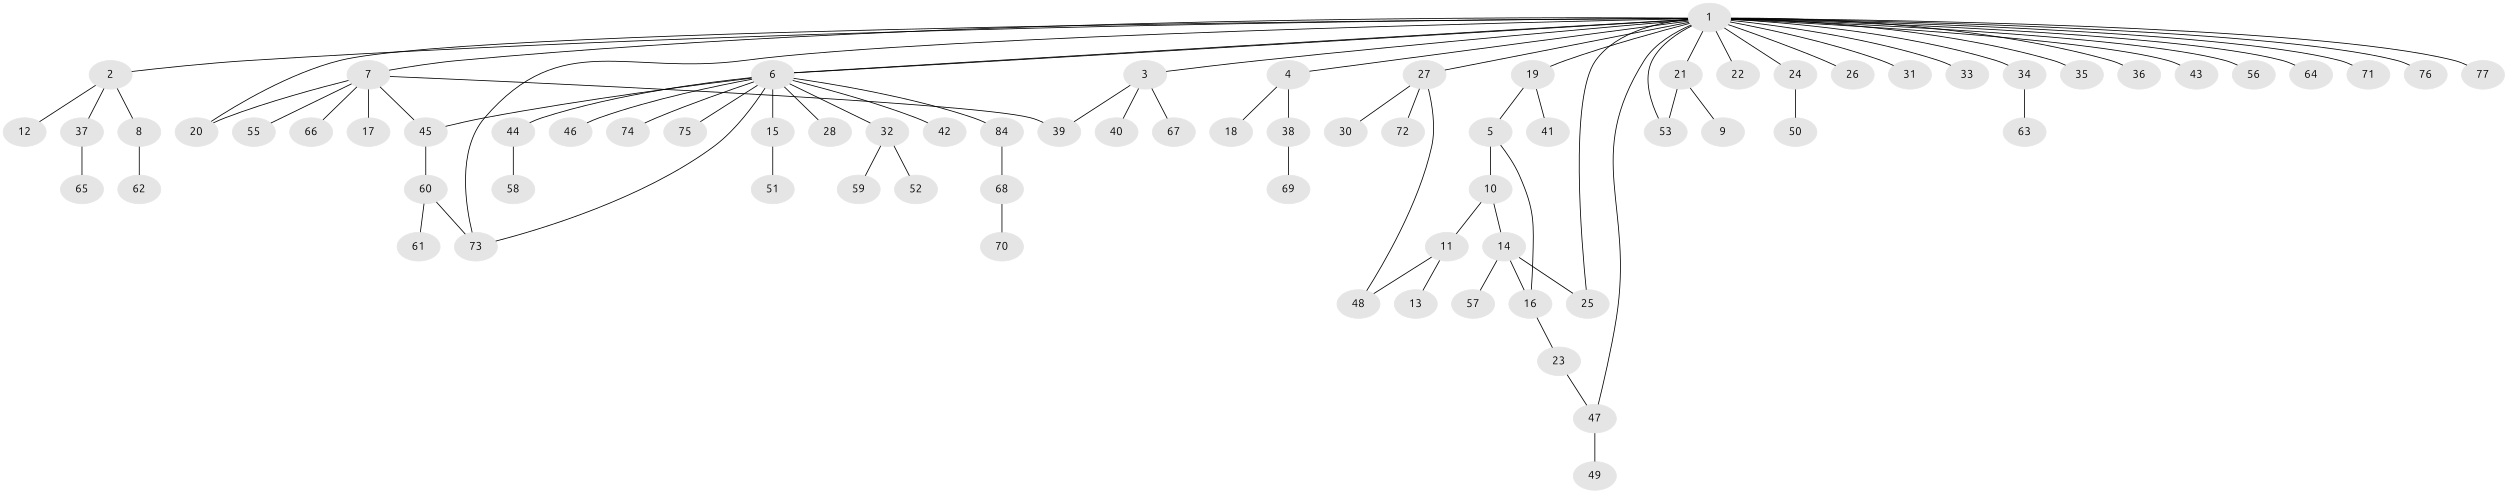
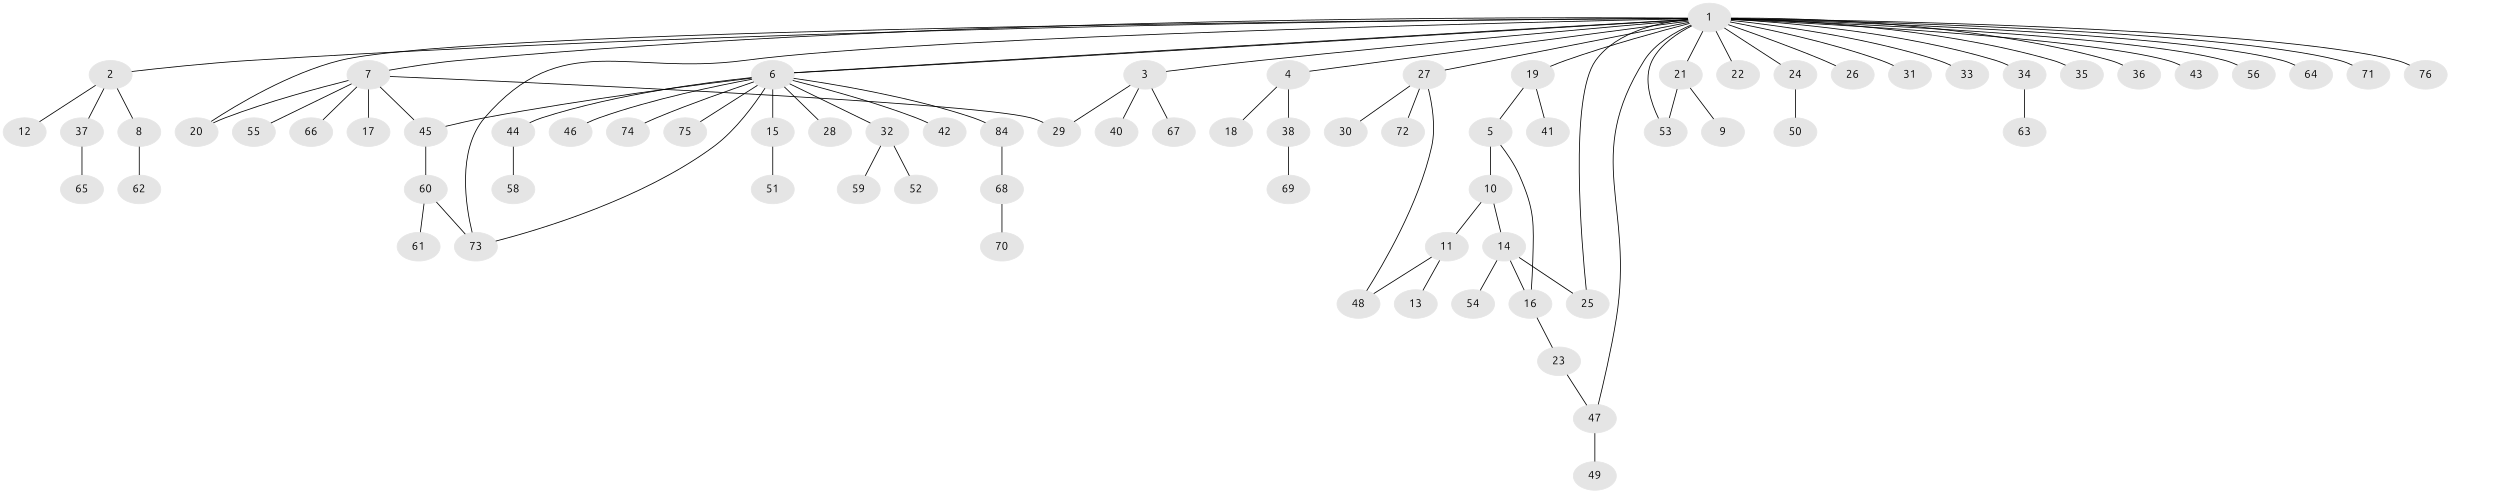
  graph {
    fontname=Ubuntu
    node [color=gray90 fontname=Ubuntu style=filled]
    edge [fontname=Ubuntu]
    1
    2
    3
    4
    6
    7
    19
    20
    21
    22
    24
    25
    26
    27
    31
    33
    34
    35
    36
    43
    47
    53
    56
    64
    71
    73
    76
-   77
    8
    12
    37
-   29 [label=39]
+   29
    40
    67
    18
    38
    5
    10
    16
    15
    28
    32
    42
    44
    45
    46
    n47 [label=84]
    74
    75
    17
    55
    66
    41
    9
    50
    48
    30
    72
    63
    49
    62
    65
    69
    11
    14
    23
    51
    52
    59
    58
    60
    68
    13
-   57
+   57 [label=54]
    61
    70
    1 -- 2
    1 -- 3
    1 -- 4
    1 -- 6
    1 -- 6
    1 -- 7
    1 -- 19
    1 -- 20
    1 -- 21
    1 -- 22
    1 -- 24
    1 -- 25
    1 -- 26
    1 -- 27
    1 -- 31
    1 -- 33
    1 -- 34
    1 -- 35
    1 -- 36
    1 -- 43
    1 -- 47
    1 -- 53
    1 -- 56
    1 -- 64
    1 -- 71
    1 -- 73
    1 -- 76
-   1 -- 77
    2 -- 8
    2 -- 12
    2 -- 37
    3 -- 29
    3 -- 40
    3 -- 67
    4 -- 18
    4 -- 38
    6 -- 73
    6 -- 15
    6 -- 28
    6 -- 32
    6 -- 42
    6 -- 44
    6 -- 45
    6 -- 46
    6 -- n47
    6 -- 74
    6 -- 75
    7 -- 20
    7 -- 29
    7 -- 45
    7 -- 17
    7 -- 55
    7 -- 66
    19 -- 5
    19 -- 41
    21 -- 53
    21 -- 9
    24 -- 50
    27 -- 48
    27 -- 30
    27 -- 72
    34 -- 63
    47 -- 49
    8 -- 62
    37 -- 65
    38 -- 69
    5 -- 10
    5 -- 16
    10 -- 11
    10 -- 14
    16 -- 23
    15 -- 51
    32 -- 52
    32 -- 59
    44 -- 58
    45 -- 60
    n47 -- 68
    11 -- 48
    11 -- 13
    14 -- 25
    14 -- 16
    14 -- 57
    23 -- 47
    60 -- 73
    60 -- 61
    68 -- 70
  }
